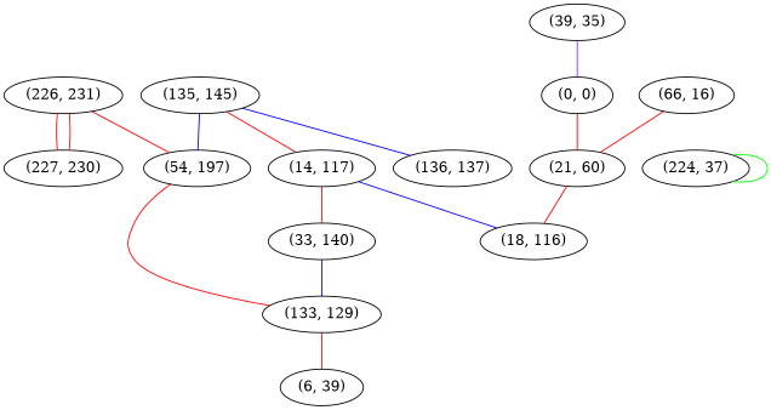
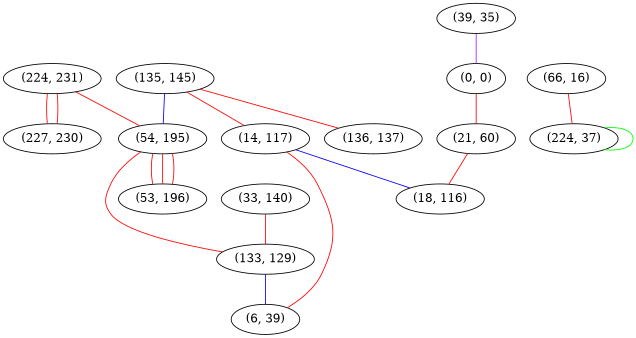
  graph {
    edge [color=red weight=1]
-   "(226, 231)"
+   "(226, 231)" [label="(224, 231)"]
    "(227, 230)"
-   "(54, 197)"
+   "(54, 197)" [label="(54, 195)"]
    "(133, 129)"
+   "(53, 196)"
    "(39, 35)"
    "(0, 0)"
    "(21, 60)"
    "(18, 116)"
    "(66, 16)"
    "(224, 37)"
    "(33, 140)"
    n13 [label="(6, 39)"]
    "(135, 145)"
    "(136, 137)"
    "(14, 117)"
    "(226, 231)" -- "(227, 230)"
    "(226, 231)" -- "(227, 230)"
    "(226, 231)" -- "(54, 197)"
    "(54, 197)" -- "(133, 129)"
-   "(133, 129)" -- n13 [weight=3]
+   "(54, 197)" -- "(53, 196)"
+   "(54, 197)" -- "(53, 196)"
+   "(54, 197)" -- "(53, 196)"
+   "(133, 129)" -- n13 [color=blue weight=3]
    "(39, 35)" -- "(0, 0)" [color=purple weight=4]
    "(0, 0)" -- "(21, 60)"
    "(21, 60)" -- "(18, 116)"
-   "(66, 16)" -- "(21, 60)"
+   "(66, 16)" -- "(224, 37)"
    "(224, 37)" -- "(224, 37)" [color=green weight=2]
-   "(33, 140)" -- "(133, 129)" [color=blue weight=3]
+   "(33, 140)" -- "(133, 129)" [weight=3]
    "(135, 145)" -- "(54, 197)" [color=blue weight=3]
-   "(135, 145)" -- "(136, 137)" [color=blue]
+   "(135, 145)" -- "(136, 137)"
    "(135, 145)" -- "(14, 117)"
    "(14, 117)" -- "(18, 116)" [color=blue]
-   "(14, 117)" -- "(33, 140)"
+   "(14, 117)" -- n13
  }
